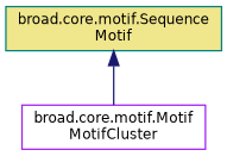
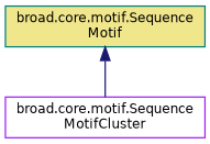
  digraph {
    node [fontname=Helvetica fontsize=10 shape=record style=filled]
    n1 [color=teal fillcolor=khaki fontcolor=black height=0.2 label="broad.core.motif.Sequence\lMotif" width=0.4]
-   n2 [color=purple fillcolor=white height=0.2 label="broad.core.motif.Motif\lMotifCluster" width=0.4]
+   n2 [color=purple fillcolor=white height=0.2 label="broad.core.motif.Sequence\lMotifCluster" width=0.4]
    n1 -> n2 [color=midnightblue dir=back fontname=Helvetica fontsize=10 labelfontname=Helvetica labelfontsize=10 style=solid]
  }
